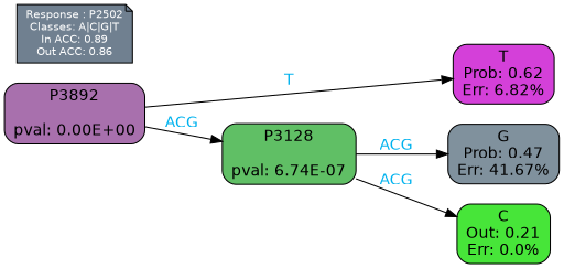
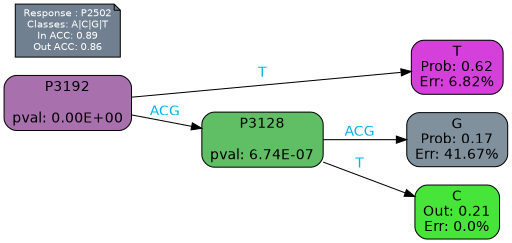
  digraph {
    rankdir=LR
    ranksep=equally
    splines=polylines
    node [color=black fontname=helvetica shape=box style="filled, rounded"]
    edge [fontcolor=deepskyblue2 fontname=helvetica]
-   n1 [fillcolor="#80919d" label="G\nProb: 0.47\nErr: 41.67%"]
+   n1 [fillcolor="#80919d" label="G\nProb: 0.17\nErr: 41.67%"]
    n2 [fillcolor="#47e539" label="C\nOut: 0.21\nErr: 0.0%"]
    n3 [fillcolor="#d440d9" label="T\nProb: 0.62\nErr: 6.82%"]
    n4 [align=left fillcolor=slategray fontcolor=white fontsize=10 label="Response : P2502\nClasses: A|C|G|T\nIn ACC: 0.89\nOut ACC: 0.86\n" shape=note style=filled]
-   n5 [fillcolor="#a870ad" label="P3892\n\npval: 0.00E+00"]
+   n5 [fillcolor="#a870ad" label="P3192\n\npval: 0.00E+00"]
    n6 [fillcolor="#60bf65" label="P3128\n\npval: 6.74E-07"]
    subgraph sub_1 {
      rank=same
      n1
      n2
      n3
    }
    subgraph sub_2 {
      rank=same
      n4
      n5
    }
    n5 -> n3 [label=T]
    n5 -> n6 [label=ACG]
    n6 -> n1 [label=ACG]
-   n6 -> n2 [label=ACG]
+   n6 -> n2 [label=T]
  }
